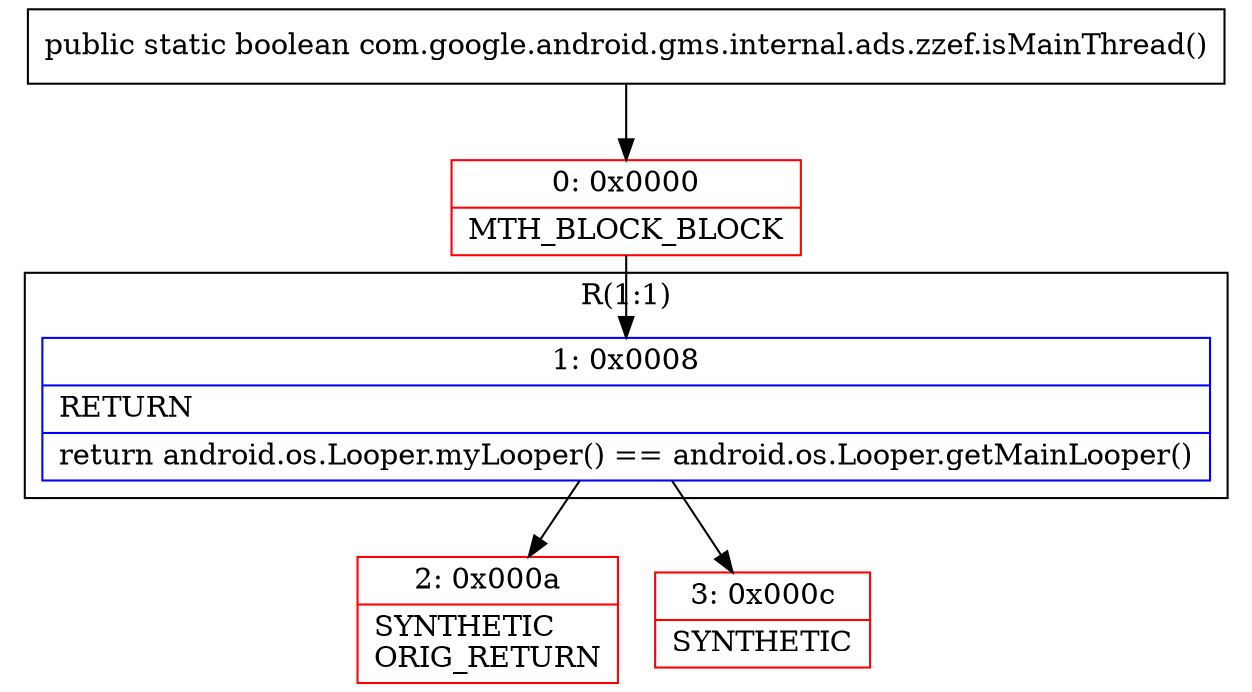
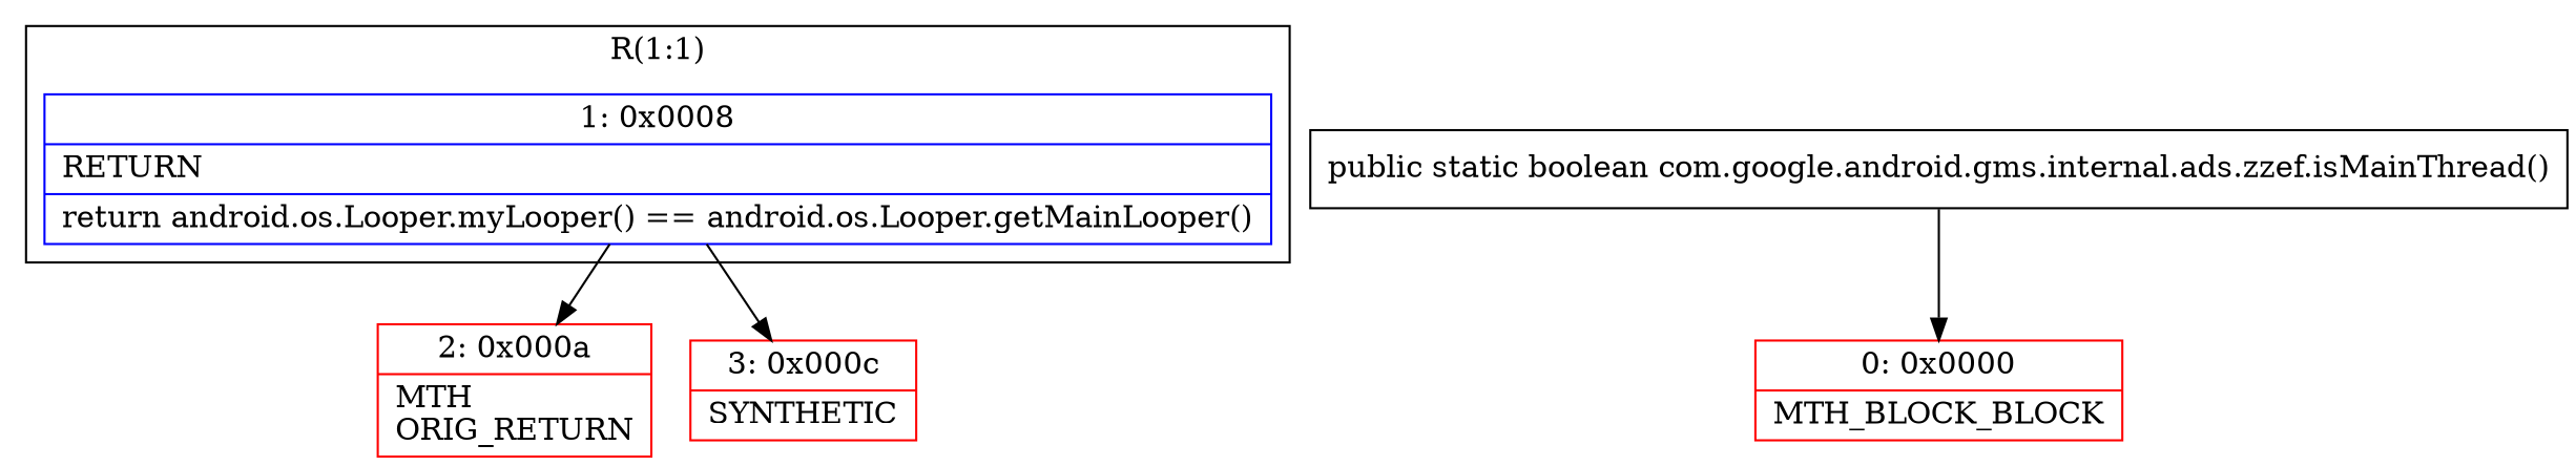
  digraph {
    node [color=red shape=record]
    n1 [color=blue label="{1\:\ 0x0008|RETURN\l|return android.os.Looper.myLooper() == android.os.Looper.getMainLooper()\l}"]
-   n2 [label="{2\:\ 0x000a|SYNTHETIC\lORIG_RETURN\l}"]
+   n2 [label="{2\:\ 0x000a|MTH\lORIG_RETURN\l}"]
    n3 [label="{3\:\ 0x000c|SYNTHETIC\l}"]
    n4 [label="{0\:\ 0x0000|MTH_BLOCK_BLOCK\l}"]
    n5 [label="{public static boolean com.google.android.gms.internal.ads.zzef.isMainThread() }" color=""]
    subgraph cluster_1 {
      label="R(1:1)"
      n1
    }
    n1 -> n2
    n1 -> n3
-   n4 -> n1
    n5 -> n4
  }
